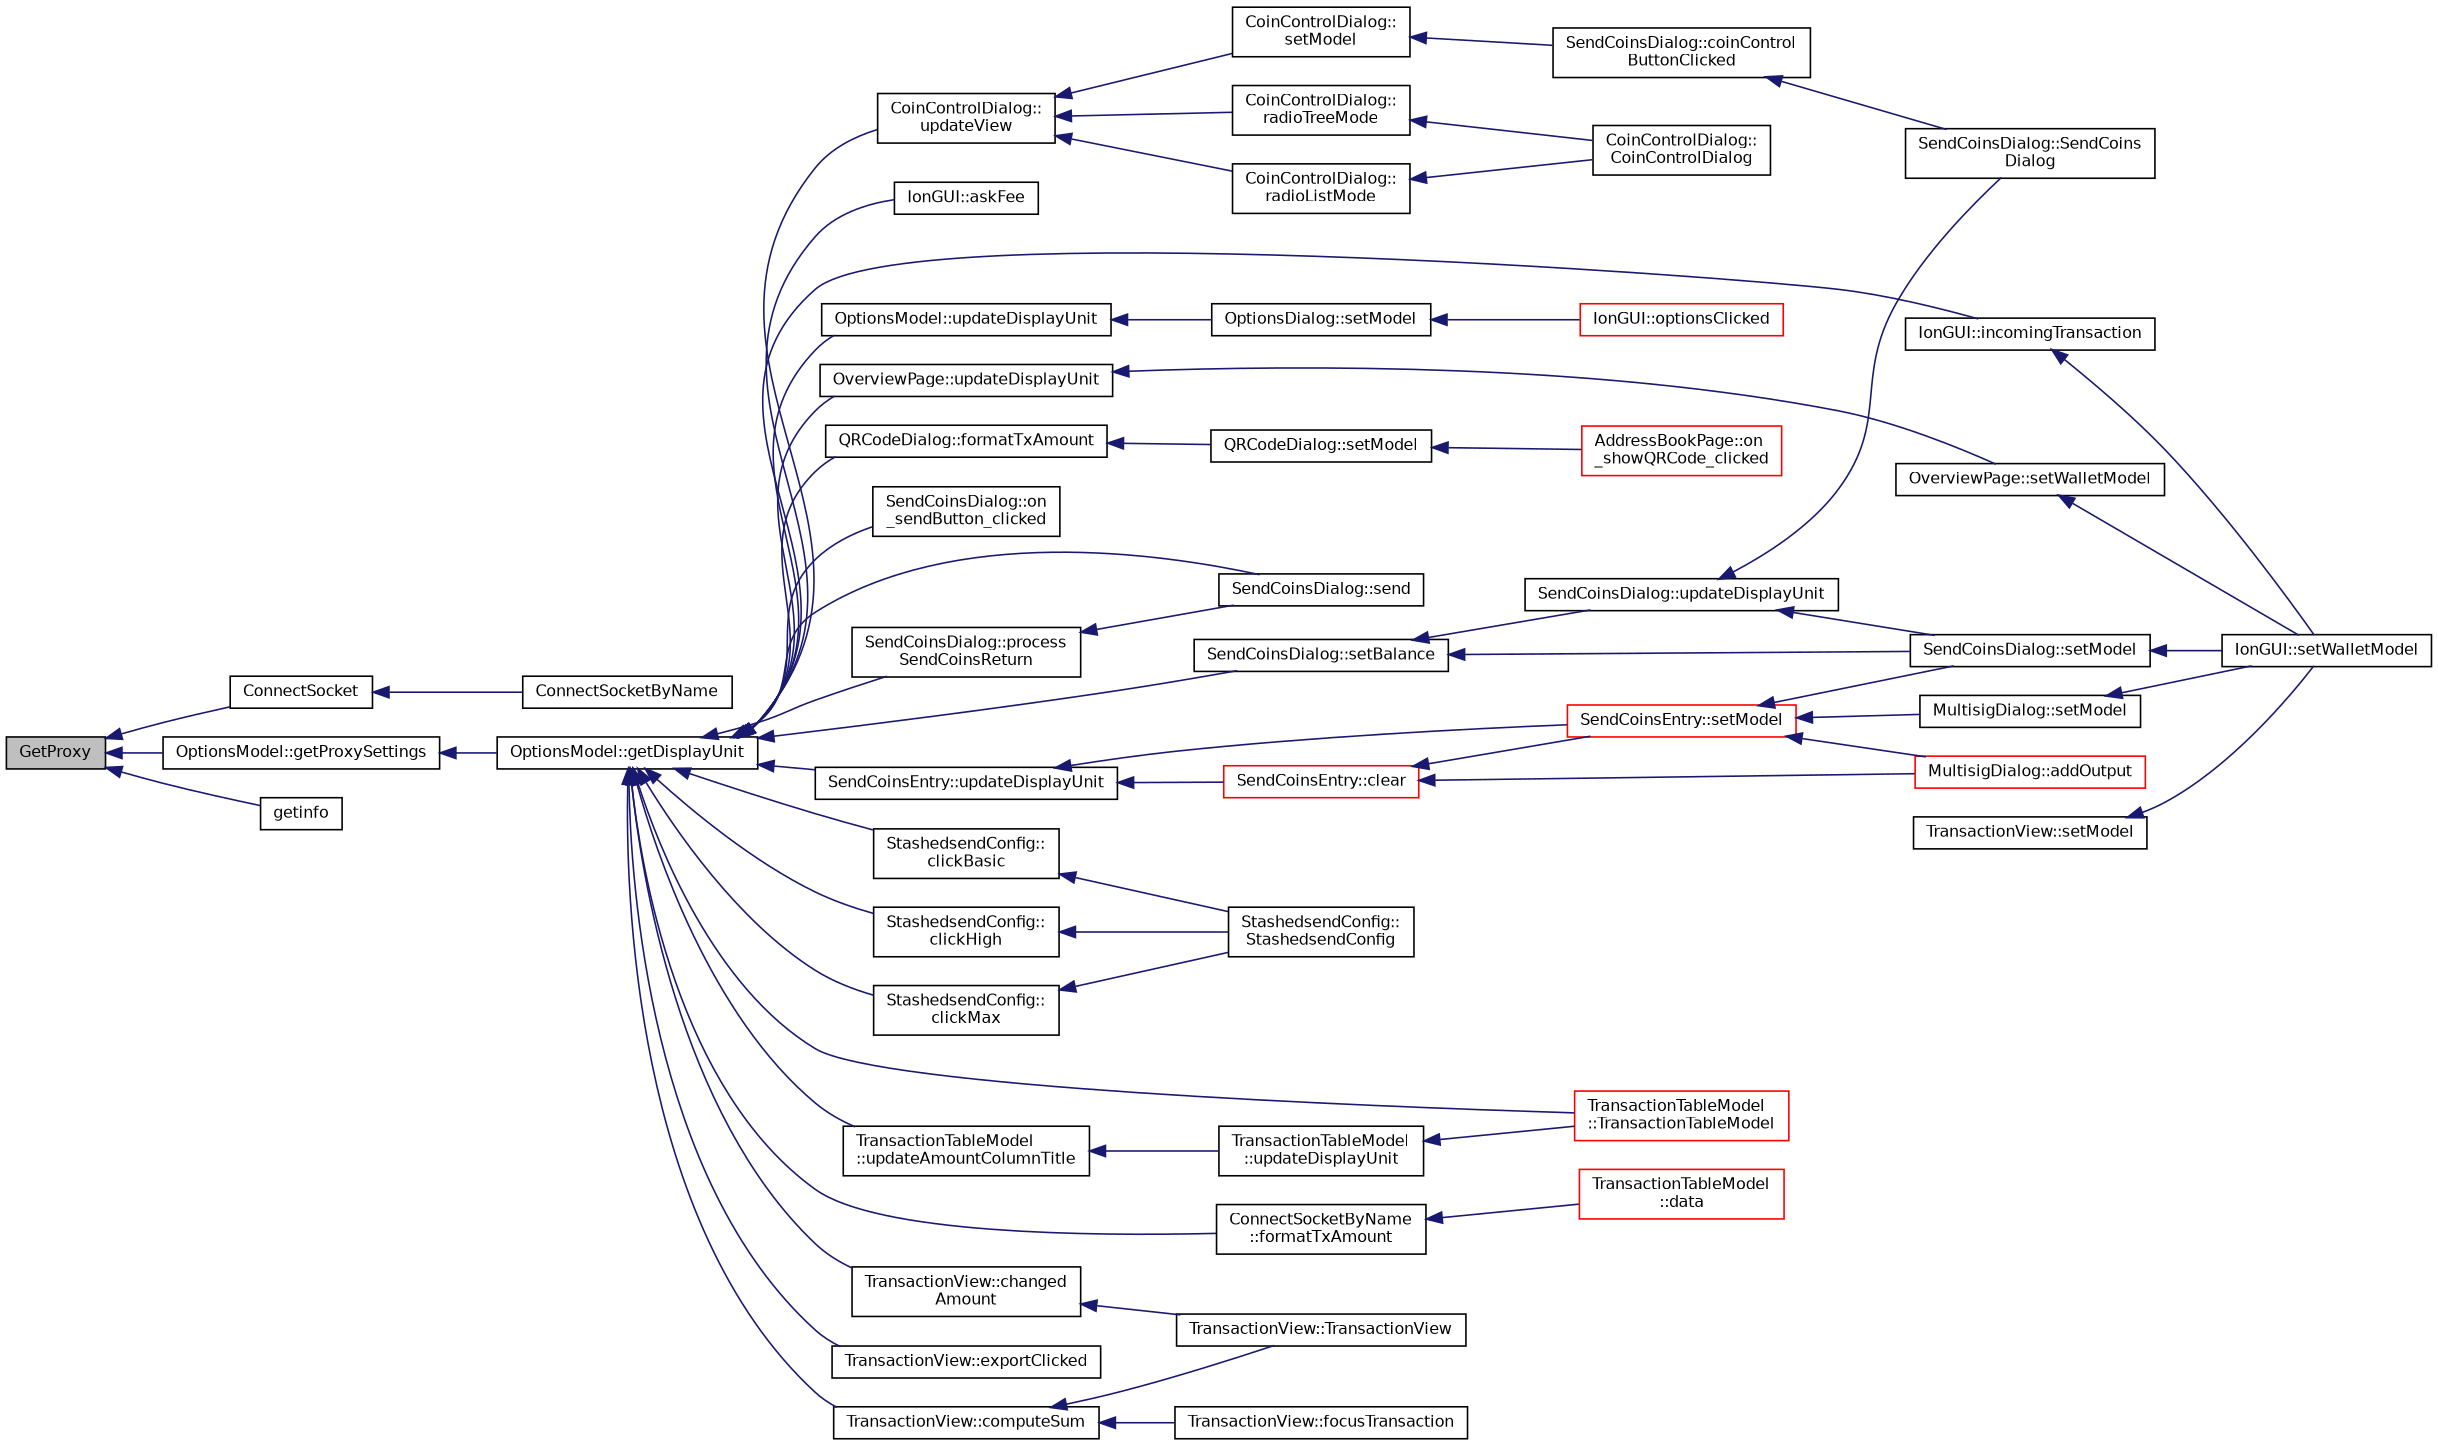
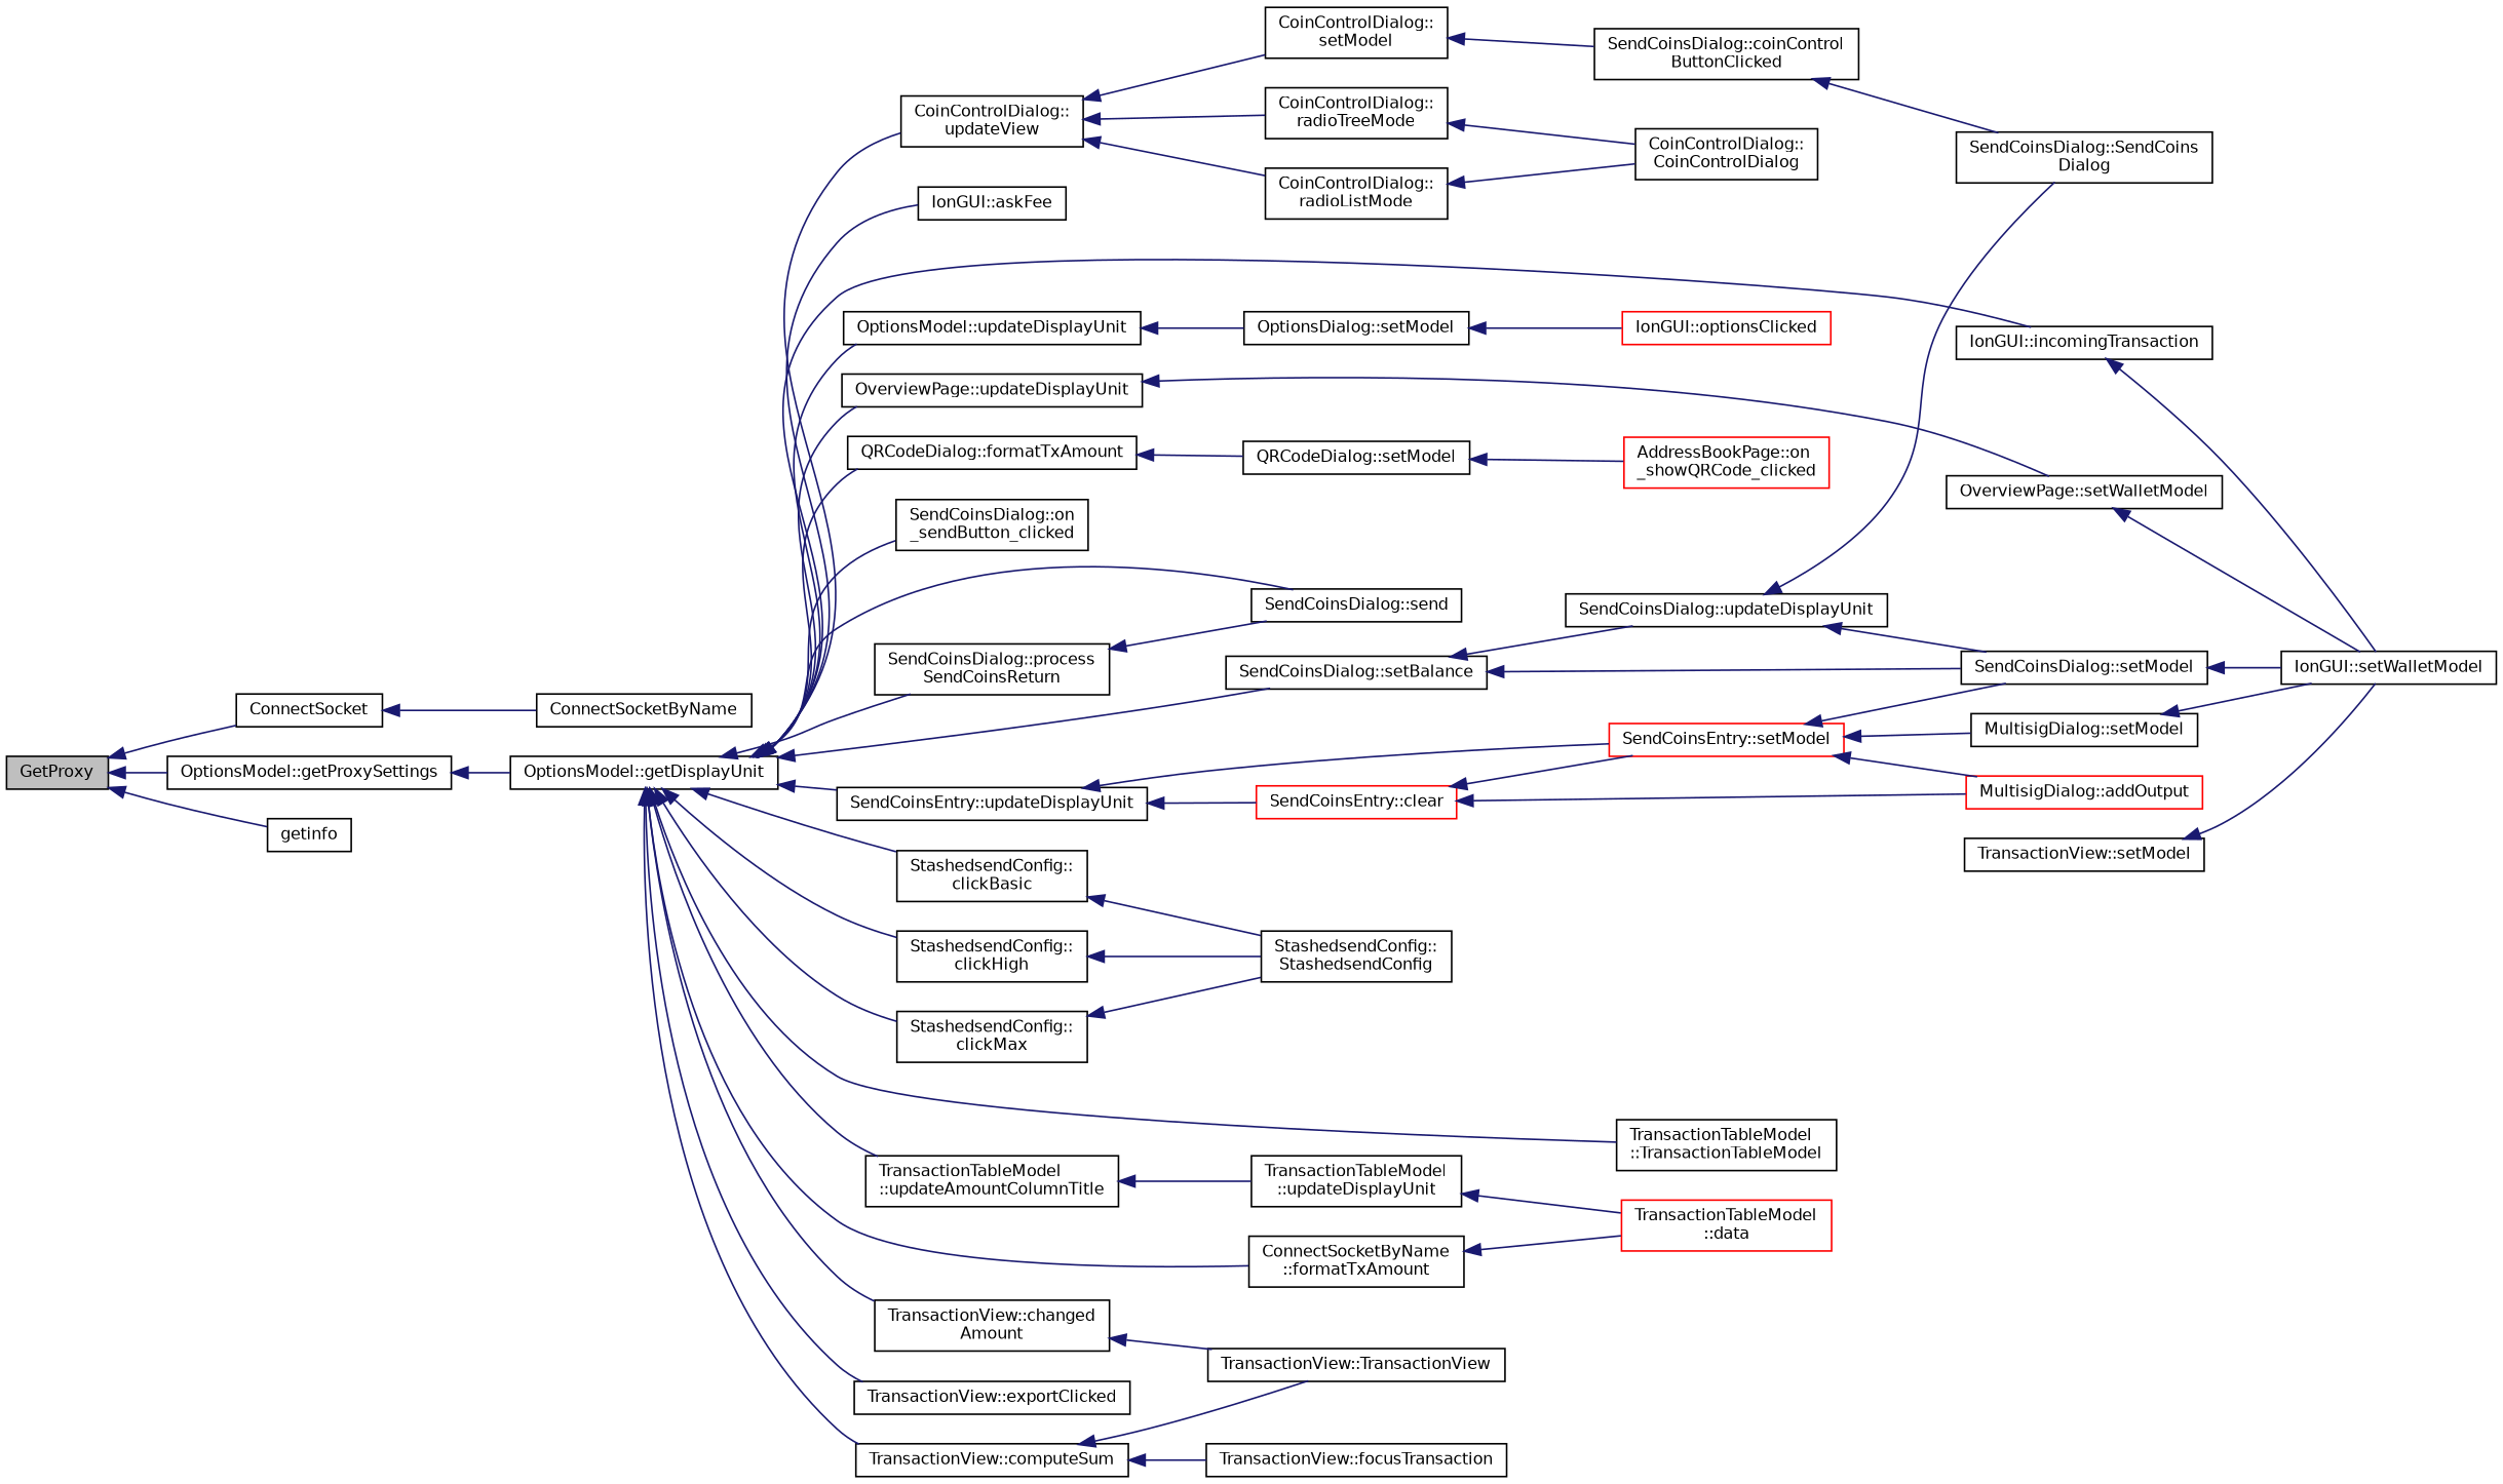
  digraph {
    rankdir=LR
    node [color=black fillcolor=white fontname=Helvetica fontsize=10 shape=record style=filled]
    edge [color=midnightblue dir=back fontname=Helvetica fontsize=10 labelfontname=Helvetica labelfontsize=10 style=solid]
    n1 [fillcolor=grey75 fontcolor=black height=0.2 label=GetProxy width=0.4]
    n2 [height=0.2 label=ConnectSocket width=0.4]
    n3 [height=0.2 label="OptionsModel::getProxySettings" width=0.4]
    n4 [height=0.2 label=getinfo width=0.4]
    n5 [height=0.2 label=ConnectSocketByName width=0.4]
    n6 [height=0.2 label="OptionsModel::getDisplayUnit" width=0.4]
    n7 [height=0.2 label="CoinControlDialog::\lupdateView" width=0.4]
    n8 [height=0.2 label="IonGUI::askFee" width=0.4]
    n9 [height=0.2 label="IonGUI::incomingTransaction" width=0.4]
    n10 [height=0.2 label="OptionsModel::updateDisplayUnit" width=0.4]
    n11 [height=0.2 label="OverviewPage::updateDisplayUnit" width=0.4]
    n12 [height=0.2 label="QRCodeDialog::formatTxAmount" width=0.4]
    n13 [height=0.2 label="SendCoinsDialog::on\l_sendButton_clicked" width=0.4]
    n14 [height=0.2 label="SendCoinsDialog::send" width=0.4]
    n15 [height=0.2 label="SendCoinsDialog::setBalance" width=0.4]
    n16 [height=0.2 label="SendCoinsDialog::process\lSendCoinsReturn" width=0.4]
    n17 [height=0.2 label="SendCoinsEntry::updateDisplayUnit" width=0.4]
    n18 [height=0.2 label="StashedsendConfig::\lclickBasic" width=0.4]
    n19 [height=0.2 label="StashedsendConfig::\lclickHigh" width=0.4]
    n20 [height=0.2 label="StashedsendConfig::\lclickMax" width=0.4]
-   n21 [color=red height=0.2 label="TransactionTableModel\l::TransactionTableModel" width=0.4]
+   n21 [height=0.2 label="TransactionTableModel\l::TransactionTableModel" width=0.4]
    n22 [height=0.2 label="TransactionTableModel\l::updateAmountColumnTitle" width=0.4]
    n23 [height=0.2 label="ConnectSocketByName\l::formatTxAmount" width=0.4]
    n24 [height=0.2 label="TransactionView::changed\lAmount" width=0.4]
    n25 [height=0.2 label="TransactionView::exportClicked" width=0.4]
    n26 [height=0.2 label="TransactionView::computeSum" width=0.4]
    n27 [height=0.2 label="CoinControlDialog::\lsetModel" width=0.4]
    n28 [height=0.2 label="CoinControlDialog::\lradioTreeMode" width=0.4]
    n29 [height=0.2 label="CoinControlDialog::\lradioListMode" width=0.4]
    n30 [height=0.2 label="IonGUI::setWalletModel" width=0.4]
    n31 [height=0.2 label="OptionsDialog::setModel" width=0.4]
    n32 [height=0.2 label="OverviewPage::setWalletModel" width=0.4]
    n33 [height=0.2 label="QRCodeDialog::setModel" width=0.4]
    n34 [height=0.2 label="SendCoinsDialog::setModel" width=0.4]
    n35 [height=0.2 label="SendCoinsDialog::updateDisplayUnit" width=0.4]
    n36 [color=red height=0.2 label="SendCoinsEntry::setModel" width=0.4]
    n37 [color=red height=0.2 label="SendCoinsEntry::clear" width=0.4]
    n38 [height=0.2 label="StashedsendConfig::\lStashedsendConfig" width=0.4]
    n39 [height=0.2 label="TransactionTableModel\l::updateDisplayUnit" width=0.4]
    n40 [color=red height=0.2 label="TransactionTableModel\l::data" width=0.4]
    n41 [height=0.2 label="TransactionView::TransactionView" width=0.4]
    n42 [height=0.2 label="TransactionView::focusTransaction" width=0.4]
    n43 [height=0.2 label="SendCoinsDialog::coinControl\lButtonClicked" width=0.4]
    n44 [height=0.2 label="CoinControlDialog::\lCoinControlDialog" width=0.4]
    n45 [height=0.2 label="SendCoinsDialog::SendCoins\lDialog" width=0.4]
    n46 [color=red height=0.2 label="IonGUI::optionsClicked" width=0.4]
    n47 [color=red height=0.2 label="AddressBookPage::on\l_showQRCode_clicked" width=0.4]
    n48 [height=0.2 label="MultisigDialog::setModel" width=0.4]
    n49 [color=red height=0.2 label="MultisigDialog::addOutput" width=0.4]
    n50 [height=0.2 label="TransactionView::setModel" width=0.4]
    n1 -> n2
    n1 -> n3
    n1 -> n4
    n2 -> n5
    n3 -> n6
    n6 -> n7
    n6 -> n8
    n6 -> n9
    n6 -> n10
    n6 -> n11
    n6 -> n12
    n6 -> n13
    n6 -> n14
    n6 -> n15
    n6 -> n16
    n6 -> n17
    n6 -> n18
    n6 -> n19
    n6 -> n20
    n6 -> n21
    n6 -> n22
    n6 -> n23
    n6 -> n24
    n6 -> n25
    n6 -> n26
    n7 -> n27
    n7 -> n28
    n7 -> n29
    n9 -> n30
    n10 -> n31
    n11 -> n32
    n12 -> n33
    n15 -> n34
    n15 -> n35
    n16 -> n14
    n17 -> n36
    n17 -> n37
    n18 -> n38
    n19 -> n38
    n20 -> n38
    n22 -> n39
    n23 -> n40
    n24 -> n41
    n26 -> n41
    n26 -> n42
    n27 -> n43
    n28 -> n44
    n29 -> n44
    n31 -> n46
    n32 -> n30
    n33 -> n47
    n34 -> n30
    n35 -> n34
    n35 -> n45
    n36 -> n34
    n36 -> n48
    n36 -> n49
    n37 -> n36
    n37 -> n49
-   n39 -> n21
+   n39 -> n40
    n43 -> n45
    n48 -> n30
    n50 -> n30
  }
